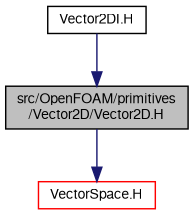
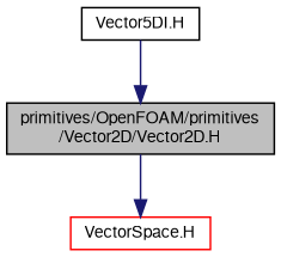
  digraph {
    node [color=black fontname=FreeSans fontsize=10 shape=record]
    edge [color=midnightblue fontname=FreeSans fontsize=10 labelfontname=FreeSans labelfontsize=10 style=solid]
-   n1 [fillcolor=grey75 fontcolor=black height=0.2 label="src/OpenFOAM/primitives\l/Vector2D/Vector2D.H" style=filled width=0.4]
+   n1 [fillcolor=grey75 fontcolor=black height=0.2 label="primitives/OpenFOAM/primitives\l/Vector2D/Vector2D.H" style=filled width=0.4]
    n2 [color=red height=0.2 label="VectorSpace.H" width=0.4]
-   n3 [height=0.2 label="Vector2DI.H" width=0.4]
+   n3 [height=0.2 label="Vector5DI.H" width=0.4]
    n1 -> n2
    n3 -> n1
  }
